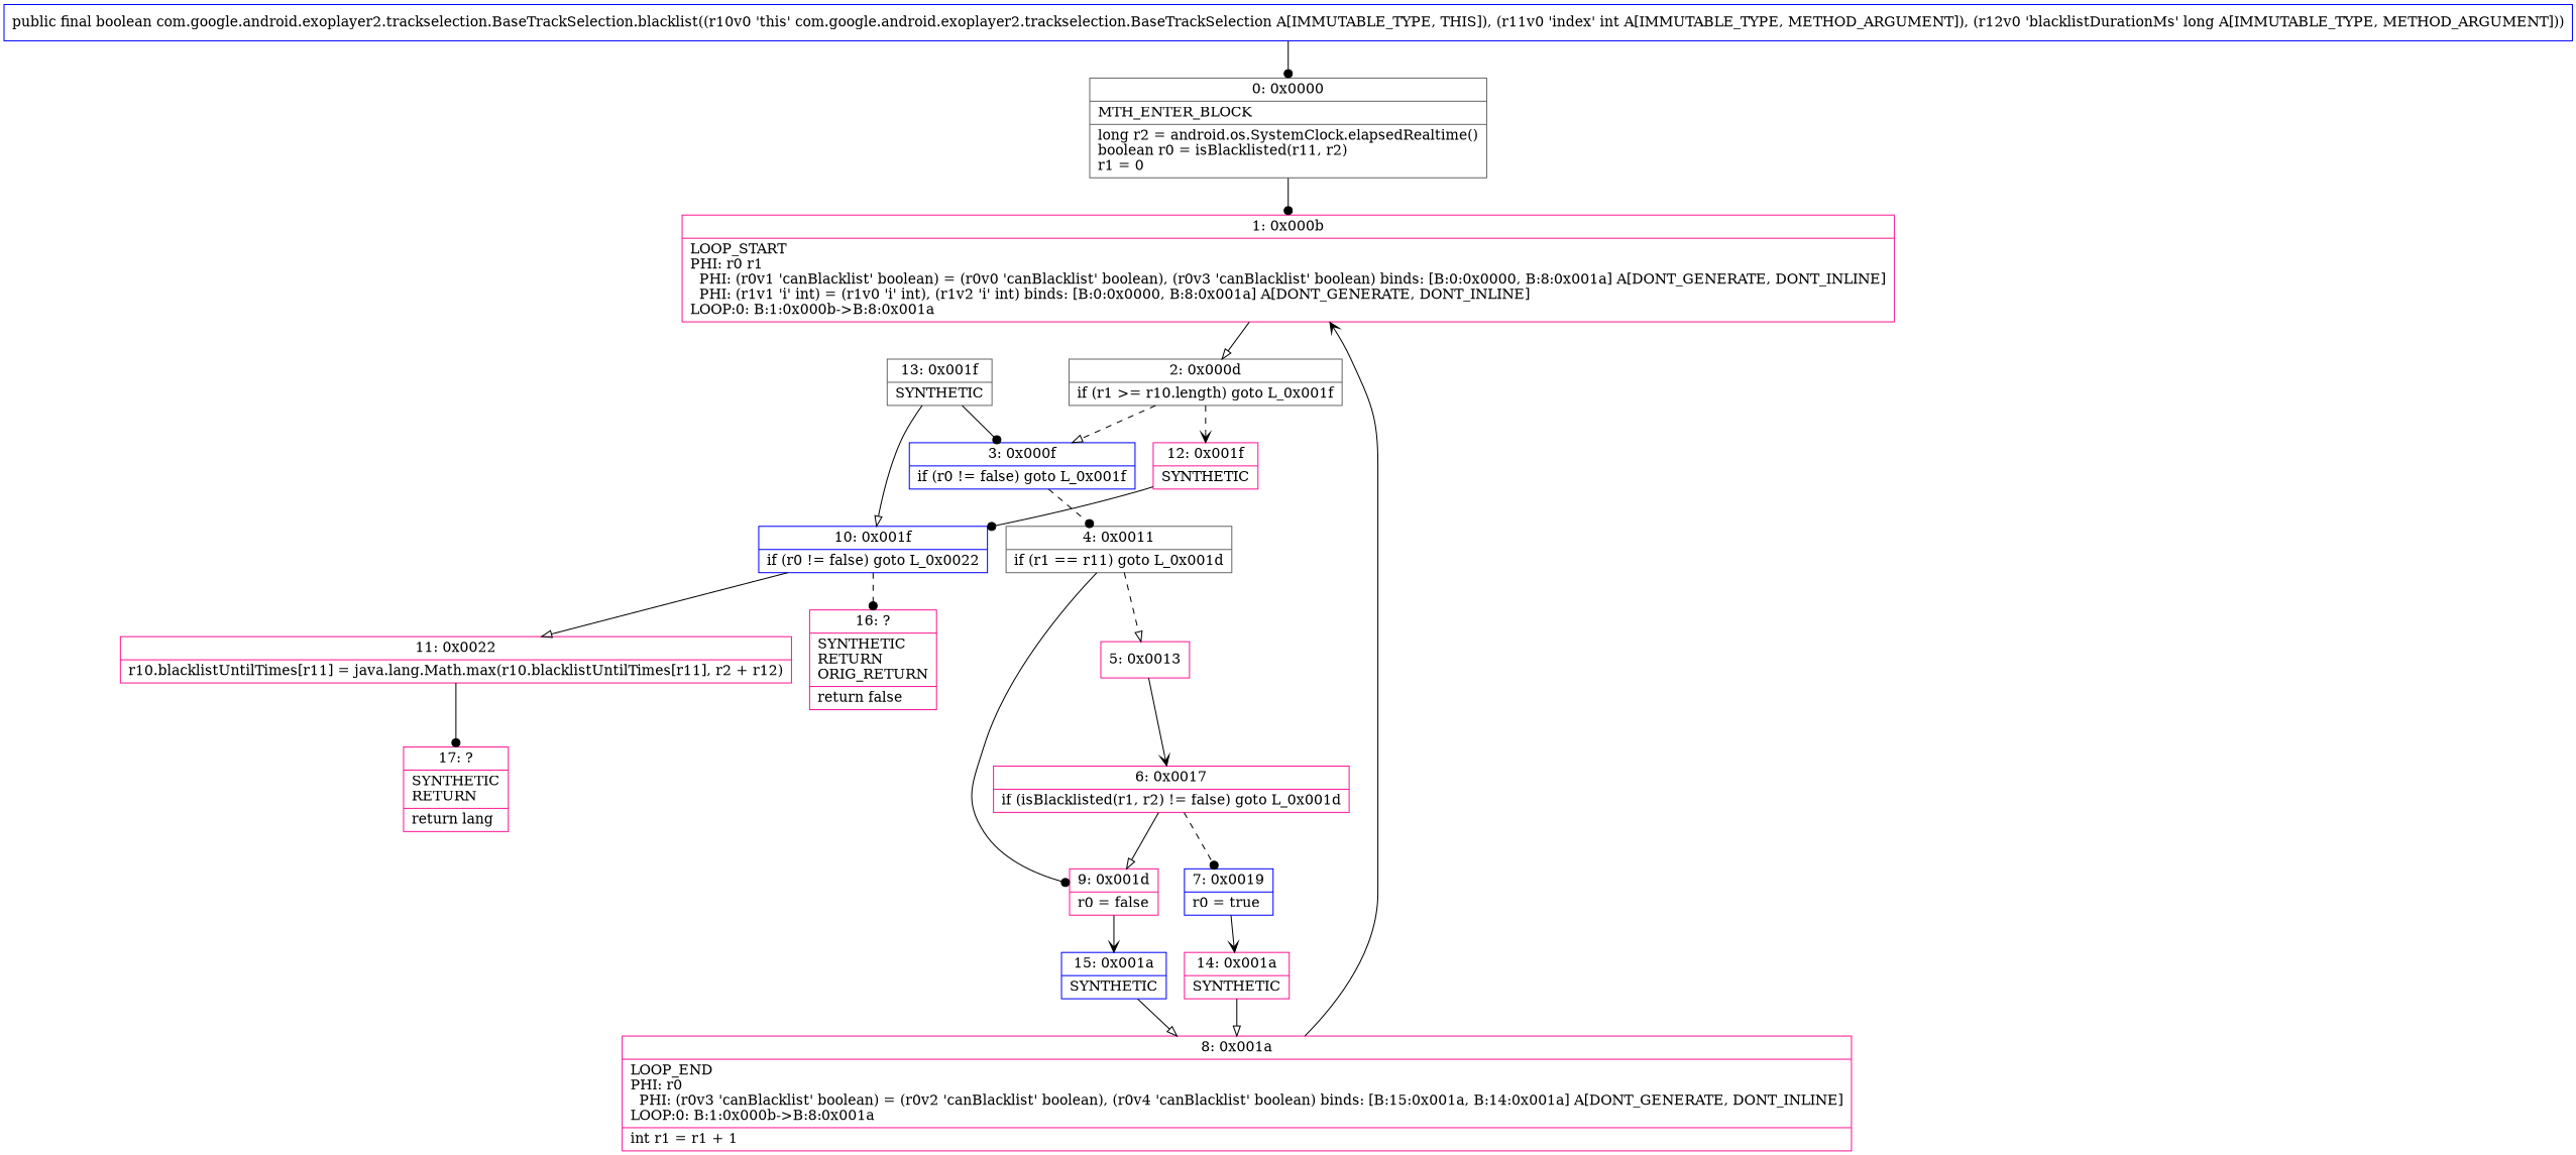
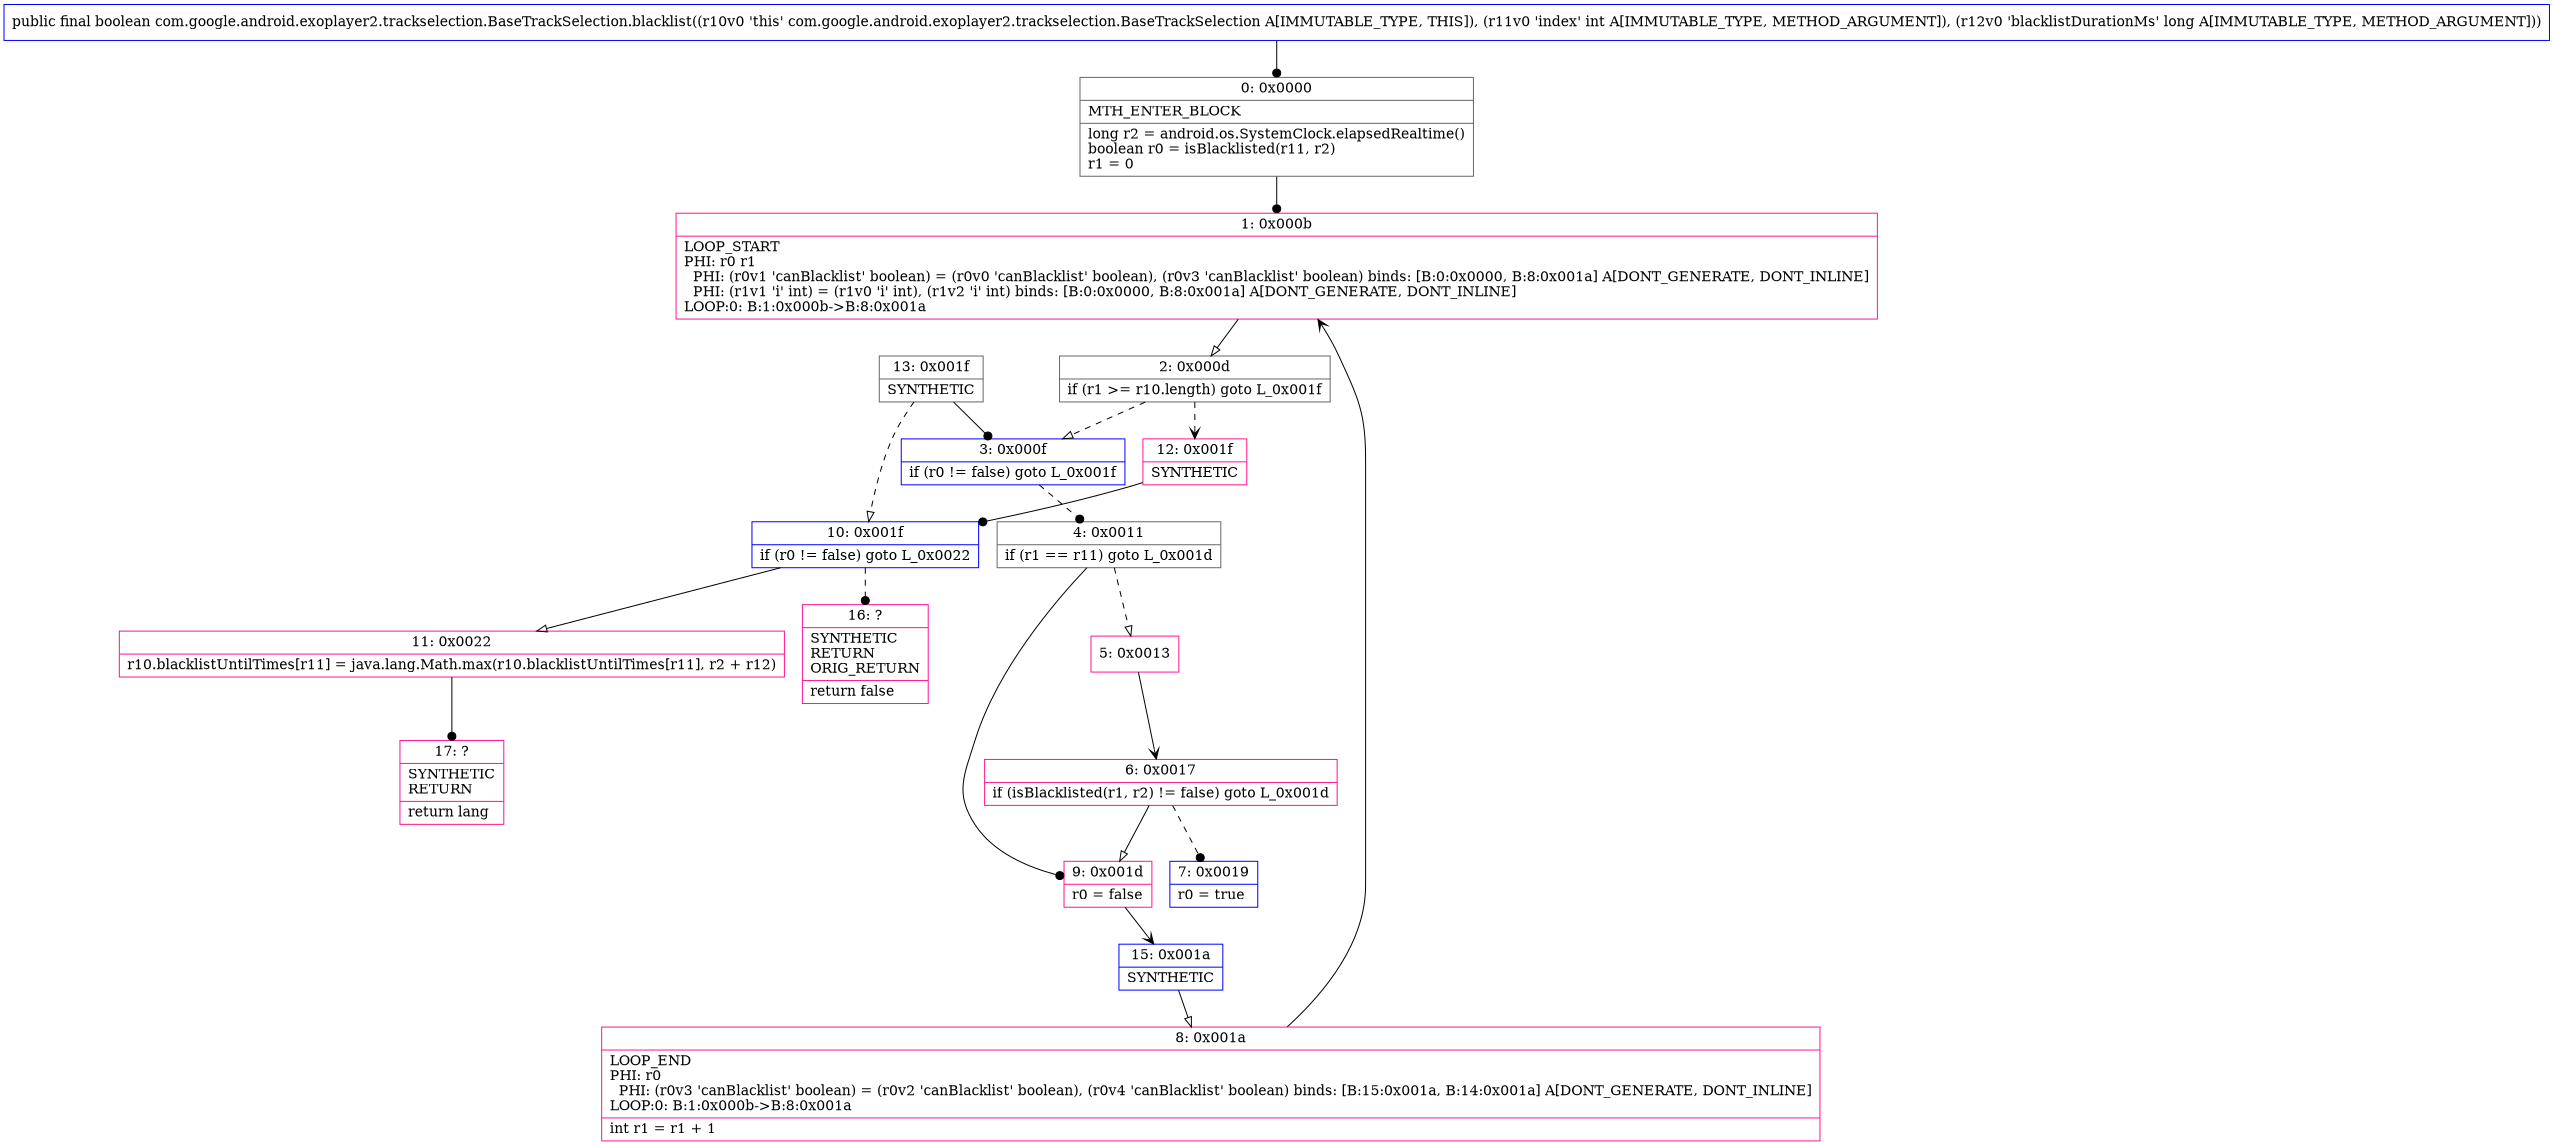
  digraph {
    node [color=deeppink shape=record]
    edge [arrowhead=dot]
    n1 [color=gray40 label="{0\:\ 0x0000|MTH_ENTER_BLOCK\l|long r2 = android.os.SystemClock.elapsedRealtime()\lboolean r0 = isBlacklisted(r11, r2)\lr1 = 0\l}"]
    n2 [label="{1\:\ 0x000b|LOOP_START\lPHI: r0 r1 \l  PHI: (r0v1 'canBlacklist' boolean) = (r0v0 'canBlacklist' boolean), (r0v3 'canBlacklist' boolean) binds: [B:0:0x0000, B:8:0x001a] A[DONT_GENERATE, DONT_INLINE]\l  PHI: (r1v1 'i' int) = (r1v0 'i' int), (r1v2 'i' int) binds: [B:0:0x0000, B:8:0x001a] A[DONT_GENERATE, DONT_INLINE]\lLOOP:0: B:1:0x000b\-\>B:8:0x001a\l}"]
    n3 [color=gray40 label="{2\:\ 0x000d|if (r1 \>= r10.length) goto L_0x001f\l}"]
    n4 [color=blue label="{3\:\ 0x000f|if (r0 != false) goto L_0x001f\l}"]
    n5 [label="{12\:\ 0x001f|SYNTHETIC\l}"]
    n6 [color=gray40 label="{4\:\ 0x0011|if (r1 == r11) goto L_0x001d\l}"]
    n7 [color=blue label="{10\:\ 0x001f|if (r0 != false) goto L_0x0022\l}"]
    n8 [label="{5\:\ 0x0013}"]
    n9 [label="{9\:\ 0x001d|r0 = false\l}"]
    n10 [color=gray40 label="{13\:\ 0x001f|SYNTHETIC\l}"]
    n11 [label="{6\:\ 0x0017|if (isBlacklisted(r1, r2) != false) goto L_0x001d\l}"]
    n12 [color=blue label="{15\:\ 0x001a|SYNTHETIC\l}"]
    n13 [color=blue label="{7\:\ 0x0019|r0 = true\l}"]
-   n14 [label="{14\:\ 0x001a|SYNTHETIC\l}"]
    n15 [label="{8\:\ 0x001a|LOOP_END\lPHI: r0 \l  PHI: (r0v3 'canBlacklist' boolean) = (r0v2 'canBlacklist' boolean), (r0v4 'canBlacklist' boolean) binds: [B:15:0x001a, B:14:0x001a] A[DONT_GENERATE, DONT_INLINE]\lLOOP:0: B:1:0x000b\-\>B:8:0x001a\l|int r1 = r1 + 1\l}"]
    n16 [label="{11\:\ 0x0022|r10.blacklistUntilTimes[r11] = java.lang.Math.max(r10.blacklistUntilTimes[r11], r2 + r12)\l}"]
    n17 [label="{16\:\ ?|SYNTHETIC\lRETURN\lORIG_RETURN\l|return false\l}"]
    n18 [label="{17\:\ ?|SYNTHETIC\lRETURN\l|return lang\l}"]
    n19 [color=blue label="{public final boolean com.google.android.exoplayer2.trackselection.BaseTrackSelection.blacklist((r10v0 'this' com.google.android.exoplayer2.trackselection.BaseTrackSelection A[IMMUTABLE_TYPE, THIS]), (r11v0 'index' int A[IMMUTABLE_TYPE, METHOD_ARGUMENT]), (r12v0 'blacklistDurationMs' long A[IMMUTABLE_TYPE, METHOD_ARGUMENT])) }"]
    n1 -> n2
    n2 -> n3 [arrowhead=onormal]
    n3 -> n4 [arrowhead=onormal style=dashed]
    n3 -> n5 [arrowhead=vee style=dashed]
    n4 -> n6 [style=dashed]
    n5 -> n7
    n6 -> n8 [arrowhead=onormal style=dashed]
    n6 -> n9
    n7 -> n16 [arrowhead=onormal]
    n7 -> n17 [style=dashed]
    n8 -> n11 [arrowhead=vee]
    n9 -> n12 [arrowhead=vee]
    n10 -> n4
-   n10 -> n7 [arrowhead=onormal]
+   n10 -> n7 [arrowhead=onormal style=dashed]
    n11 -> n9 [arrowhead=onormal]
    n11 -> n13 [style=dashed]
    n12 -> n15 [arrowhead=onormal]
-   n13 -> n14 [arrowhead=vee]
-   n14 -> n15 [arrowhead=onormal]
    n15 -> n2 [arrowhead=vee]
    n16 -> n18
    n19 -> n1
  }
